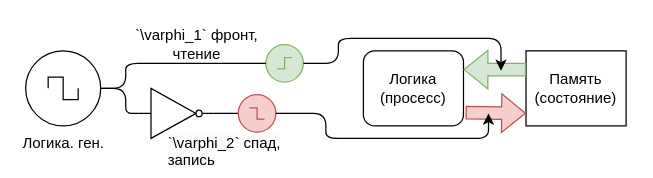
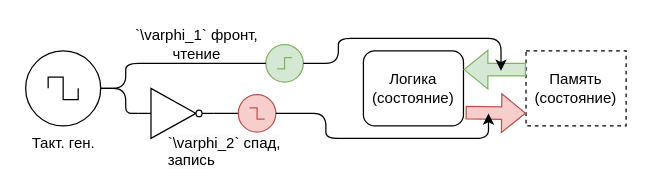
  <mxCell id="0" />
  <mxCell id="1" parent="0" />
  <mxCell id="2" style="edgeStyle=orthogonalEdgeStyle;rounded=0;orthogonalLoop=1;jettySize=auto;html=1;exitX=1;exitY=0.5;exitDx=0;exitDy=0;exitPerimeter=0;endArrow=none;endFill=0;" parent="1" source="3" target="7" edge="1"><mxGeometry relative="1" as="geometry" /></mxCell>
  <mxCell id="3" value="" style="verticalLabelPosition=bottom;shadow=0;dashed=0;align=center;html=1;verticalAlign=top;shape=mxgraph.electrical.logic_gates.inverter_2" parent="1" vertex="1"><mxGeometry x="110" y="70" width="60" height="40" as="geometry" /></mxCell>
  <mxCell id="4" style="edgeStyle=orthogonalEdgeStyle;rounded=1;orthogonalLoop=1;jettySize=auto;html=1;exitX=1;exitY=0.5;exitDx=0;exitDy=0;exitPerimeter=0;entryX=0;entryY=0.5;entryDx=0;entryDy=0;entryPerimeter=0;endArrow=none;endFill=0;" parent="1" source="5" target="3" edge="1"><mxGeometry relative="1" as="geometry"><Array as="points"><mxPoint x="100" y="70" /><mxPoint x="100" y="90" /><mxPoint x="110" y="90" /></Array></mxGeometry></mxCell>
- <mxCell id="5" value="Логика. ген." style="pointerEvents=1;verticalLabelPosition=bottom;shadow=0;dashed=0;align=center;html=1;verticalAlign=top;shape=mxgraph.electrical.signal_sources.source;aspect=fixed;points=[[0.5,0,0],[1,0.5,0],[0.5,1,0],[0,0.5,0]];elSignalType=square;" parent="1" vertex="1"><mxGeometry x="20" y="40" width="60" height="60" as="geometry" /></mxCell>
+ <mxCell id="5" value="Такт. ген." style="pointerEvents=1;verticalLabelPosition=bottom;shadow=0;dashed=0;align=center;html=1;verticalAlign=top;shape=mxgraph.electrical.signal_sources.source;aspect=fixed;points=[[0.5,0,0],[1,0.5,0],[0.5,1,0],[0,0.5,0]];elSignalType=square;" parent="1" vertex="1"><mxGeometry x="20" y="40" width="60" height="60" as="geometry" /></mxCell>
  <mxCell id="6" value="" style="pointerEvents=1;verticalLabelPosition=bottom;shadow=0;dashed=0;align=center;html=1;verticalAlign=top;shape=mxgraph.electrical.signal_sources.source;aspect=fixed;points=[[0.5,0,0],[1,0.5,0],[0.5,1,0],[0,0.5,0]];elSignalType=stepOn;fillColor=#d5e8d4;strokeColor=#82b366;" parent="1" vertex="1"><mxGeometry x="212" y="35" width="30" height="30" as="geometry" /></mxCell>
  <mxCell id="7" value="" style="pointerEvents=1;verticalLabelPosition=bottom;shadow=0;dashed=0;align=center;html=1;verticalAlign=top;shape=mxgraph.electrical.signal_sources.source;aspect=fixed;points=[[0.5,0,0],[1,0.5,0],[0.5,1,0],[0,0.5,0]];elSignalType=stepOff;fillColor=#f8cecc;strokeColor=#b85450;" parent="1" vertex="1"><mxGeometry x="190" y="75" width="30" height="30" as="geometry" /></mxCell>
  <mxCell id="8" style="edgeStyle=orthogonalEdgeStyle;rounded=1;orthogonalLoop=1;jettySize=auto;html=1;endArrow=none;endFill=0;entryX=0;entryY=0.5;entryDx=0;entryDy=0;entryPerimeter=0;exitX=1;exitY=0.5;exitDx=0;exitDy=0;exitPerimeter=0;" parent="1" source="5" target="6" edge="1"><mxGeometry relative="1" as="geometry"><mxPoint x="90" y="20" as="sourcePoint" /><mxPoint x="240" y="100" as="targetPoint" /><Array as="points"><mxPoint x="100" y="70" /><mxPoint x="100" y="50" /><mxPoint x="210" y="50" /></Array></mxGeometry></mxCell>
- <mxCell id="9" value="Память&lt;br&gt;(состояние)" style="rounded=0;whiteSpace=wrap;html=1;" parent="1" vertex="1"><mxGeometry x="420" y="40" width="80" height="60" as="geometry" /></mxCell>
+ <mxCell id="9" value="Память&lt;br&gt;(состояние)" style="rounded=0;whiteSpace=wrap;html=1;dashed=1;" parent="1" vertex="1"><mxGeometry x="420" y="40" width="80" height="60" as="geometry" /></mxCell>
  <mxCell id="10" value="`\varphi_1` фронт, чтение" style="text;html=1;strokeColor=none;fillColor=none;align=center;verticalAlign=middle;whiteSpace=wrap;rounded=0;" parent="1" vertex="1"><mxGeometry x="102" y="20" width="110" height="30" as="geometry" /></mxCell>
  <mxCell id="11" value="&lt;span style=&quot;color: rgb(0, 0, 0); font-family: Helvetica; font-size: 12px; font-style: normal; font-variant-ligatures: normal; font-variant-caps: normal; font-weight: 400; letter-spacing: normal; orphans: 2; text-align: center; text-indent: 0px; text-transform: none; widows: 2; word-spacing: 0px; -webkit-text-stroke-width: 0px; background-color: rgb(251, 251, 251); text-decoration-thickness: initial; text-decoration-style: initial; text-decoration-color: initial; float: none; display: inline !important;&quot;&gt;`\varphi_2` спад, запись&lt;/span&gt;" style="text;whiteSpace=wrap;html=1;" parent="1" vertex="1"><mxGeometry x="132" y="100" width="110" height="20" as="geometry" /></mxCell>
- <mxCell id="12" value="Логика&lt;br&gt;(просесс)" style="rounded=1;whiteSpace=wrap;html=1;" parent="1" vertex="1"><mxGeometry x="290" y="40" width="80" height="60" as="geometry" /></mxCell>
+ <mxCell id="12" value="Логика&lt;br&gt;(состояние)" style="rounded=1;whiteSpace=wrap;html=1;" parent="1" vertex="1"><mxGeometry x="290" y="40" width="80" height="60" as="geometry" /></mxCell>
  <mxCell id="13" value="" style="shape=flexArrow;endArrow=classic;html=1;rounded=0;exitX=0;exitY=0.25;exitDx=0;exitDy=0;entryX=1;entryY=0.25;entryDx=0;entryDy=0;fillColor=#d5e8d4;strokeColor=#82b366;" parent="1" source="9" target="12" edge="1"><mxGeometry width="50" height="50" relative="1" as="geometry"><mxPoint x="240" y="160" as="sourcePoint" /><mxPoint x="290" y="110" as="targetPoint" /></mxGeometry></mxCell>
  <mxCell id="14" value="" style="shape=flexArrow;endArrow=classic;html=1;rounded=0;exitX=1.021;exitY=0.824;exitDx=0;exitDy=0;exitPerimeter=0;entryX=0;entryY=0.833;entryDx=0;entryDy=0;entryPerimeter=0;fillColor=#f8cecc;strokeColor=#b85450;" parent="1" source="12" target="9" edge="1"><mxGeometry width="50" height="50" relative="1" as="geometry"><mxPoint x="240" y="160" as="sourcePoint" /><mxPoint x="290" y="110" as="targetPoint" /></mxGeometry></mxCell>
  <mxCell id="15" style="edgeStyle=orthogonalEdgeStyle;rounded=1;orthogonalLoop=1;jettySize=auto;html=1;" parent="1" source="7" edge="1"><mxGeometry relative="1" as="geometry"><mxPoint x="390" y="90" as="targetPoint" /><Array as="points"><mxPoint x="260" y="90" /><mxPoint x="260" y="110" /><mxPoint x="390" y="110" /></Array></mxGeometry></mxCell>
  <mxCell id="16" style="edgeStyle=orthogonalEdgeStyle;rounded=1;orthogonalLoop=1;jettySize=auto;html=1;exitX=1;exitY=0.5;exitDx=0;exitDy=0;exitPerimeter=0;" parent="1" source="6" edge="1"><mxGeometry relative="1" as="geometry"><mxPoint x="400" y="56" as="targetPoint" /><Array as="points"><mxPoint x="270" y="50" /><mxPoint x="270" y="30" /><mxPoint x="400" y="30" /></Array></mxGeometry></mxCell>
